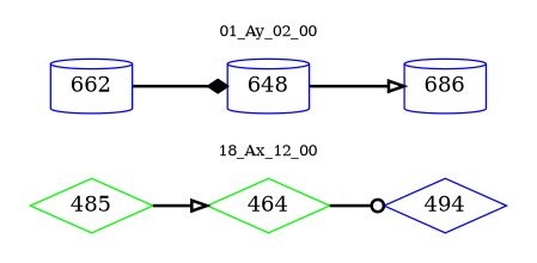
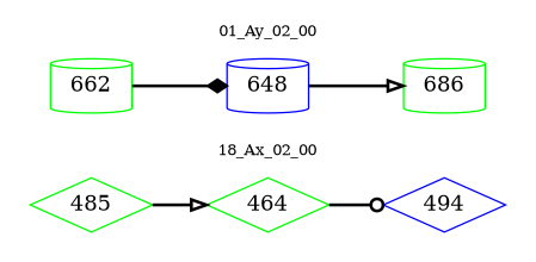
  digraph {
    rankdir=LR
    node [color=green shape=diamond]
    edge [arrowhead=onormal color=black style=bold]
    n1 [label=485]
    n2 [label=464]
    n3 [color=blue label=494]
-   n4 [color=blue label=662 shape=cylinder]
+   n4 [label=662 shape=cylinder]
    n5 [color=blue label=648 shape=cylinder]
-   n6 [color=blue label=686 shape=cylinder]
+   n6 [label=686 shape=cylinder]
    subgraph cluster_1 {
      color=white
      fontsize=10
-     label="18_Ax_12_00"
+     label="18_Ax_02_00"
      n1
      n2
      n3
    }
    subgraph cluster_2 {
      color=white
      fontsize=10
      label="01_Ay_02_00"
      n4
      n5
      n6
    }
    n1 -> n2
    n2 -> n3 [arrowhead=odot]
    n4 -> n5 [arrowhead=diamond]
    n5 -> n6
  }
